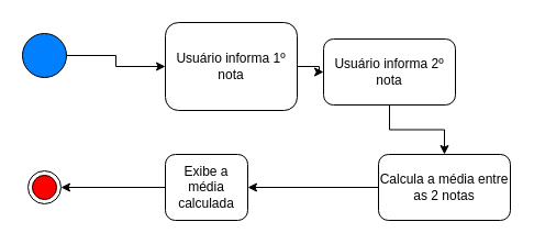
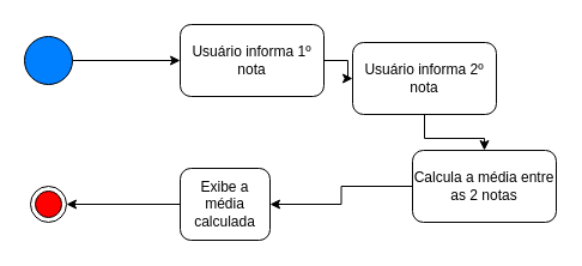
  <mxCell id="0" />
  <mxCell id="1" parent="0" />
  <mxCell id="2" style="edgeStyle=orthogonalEdgeStyle;rounded=0;orthogonalLoop=1;jettySize=auto;html=1;entryX=0;entryY=0.5;entryDx=0;entryDy=0;" parent="1" source="3" target="5" edge="1"><mxGeometry relative="1" as="geometry" /></mxCell>
  <mxCell id="3" value="" style="ellipse;whiteSpace=wrap;html=1;aspect=fixed;fillColor=#007FFF;" parent="1" vertex="1"><mxGeometry x="20" y="30" width="40" height="40" as="geometry" /></mxCell>
  <mxCell id="4" style="edgeStyle=orthogonalEdgeStyle;rounded=0;orthogonalLoop=1;jettySize=auto;html=1;entryX=0;entryY=0.5;entryDx=0;entryDy=0;" parent="1" source="5" target="8" edge="1"><mxGeometry relative="1" as="geometry" /></mxCell>
- <mxCell id="5" value="Usuário informa 1º nota" style="rounded=1;whiteSpace=wrap;html=1;" parent="1" vertex="1"><mxGeometry x="150" y="20" width="120" height="80" as="geometry" /></mxCell>
+ <mxCell id="5" value="Usuário informa 1º nota" style="rounded=1;whiteSpace=wrap;html=1;" parent="1" vertex="1"><mxGeometry x="150" y="20" width="120" height="60" as="geometry" /></mxCell>
  <mxCell id="6" value="" style="ellipse;html=1;shape=endState;fillColor=#FF0000;" parent="1" vertex="1"><mxGeometry x="25" y="155" width="30" height="30" as="geometry" /></mxCell>
  <mxCell id="7" style="edgeStyle=orthogonalEdgeStyle;rounded=0;orthogonalLoop=1;jettySize=auto;html=1;entryX=0.5;entryY=0;entryDx=0;entryDy=0;" parent="1" source="8" target="10" edge="1"><mxGeometry relative="1" as="geometry" /></mxCell>
  <mxCell id="8" value="Usuário informa 2º nota" style="rounded=1;whiteSpace=wrap;html=1;" parent="1" vertex="1"><mxGeometry x="294" y="35" width="120" height="60" as="geometry" /></mxCell>
  <mxCell id="9" style="edgeStyle=orthogonalEdgeStyle;rounded=0;orthogonalLoop=1;jettySize=auto;html=1;entryX=1;entryY=0.5;entryDx=0;entryDy=0;" parent="1" source="10" target="12" edge="1"><mxGeometry relative="1" as="geometry" /></mxCell>
- <mxCell id="10" value="Calcula a média entre as 2 notas" style="rounded=1;whiteSpace=wrap;html=1;" parent="1" vertex="1"><mxGeometry x="344" y="140" width="120" height="60" as="geometry" /></mxCell>
+ <mxCell id="10" value="Calcula a média entre as 2 notas" style="rounded=1;whiteSpace=wrap;html=1;" parent="1" vertex="1"><mxGeometry x="344" y="125" width="120" height="60" as="geometry" /></mxCell>
  <mxCell id="11" style="edgeStyle=orthogonalEdgeStyle;rounded=0;orthogonalLoop=1;jettySize=auto;html=1;entryX=1;entryY=0.5;entryDx=0;entryDy=0;" parent="1" source="12" target="6" edge="1"><mxGeometry relative="1" as="geometry" /></mxCell>
  <mxCell id="12" value="Exibe a média calculada" style="rounded=1;whiteSpace=wrap;html=1;" parent="1" vertex="1"><mxGeometry x="150" y="140" width="75" height="60" as="geometry" /></mxCell>
